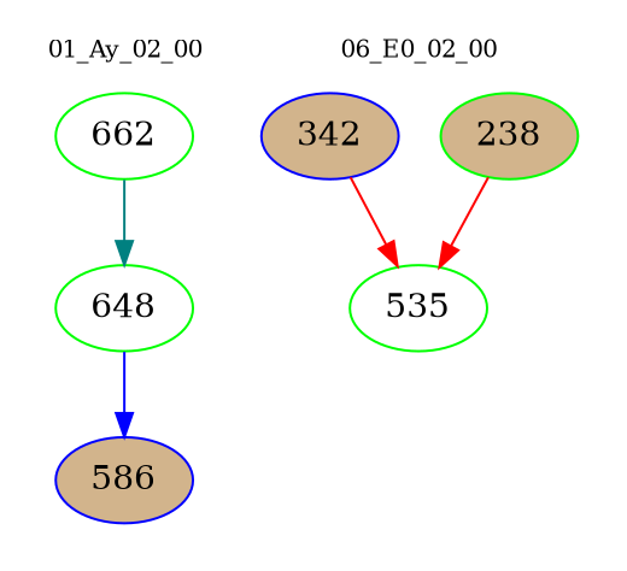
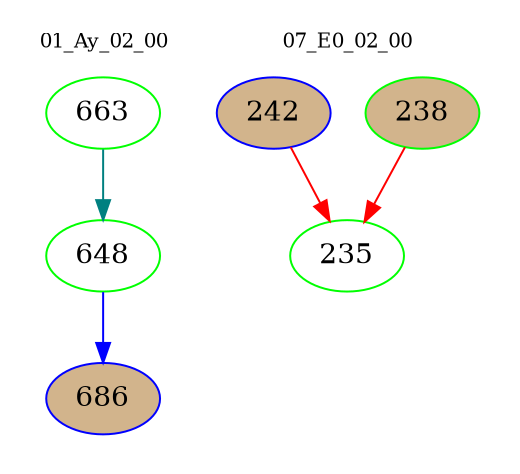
  digraph {
    node [color=green fillcolor=white style=filled]
    edge [color=red]
-   n1 [label=662]
+   n1 [label=663]
    n2 [label=648]
-   n3 [color=blue fillcolor=tan label=586]
+   n3 [color=blue fillcolor=tan label=686]
    n4 [fillcolor=tan label=238]
-   n5 [label=535]
-   n6 [color=blue fillcolor=tan label=342]
+   n5 [label=235]
+   n6 [color=blue fillcolor=tan label=242]
    subgraph cluster_1 {
      color=white
      fontsize=10
      label="01_Ay_02_00"
      n1
      n2
      n3
    }
    subgraph cluster_2 {
      color=white
      fontsize=10
-     label="06_E0_02_00"
+     label="07_E0_02_00"
      n4
      n5
      n6
    }
    n1 -> n2 [color=teal]
    n2 -> n3 [color=blue]
    n4 -> n5
    n6 -> n5
  }
